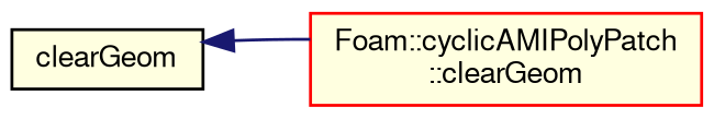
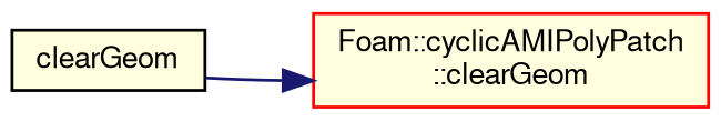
  digraph {
    rankdir=LR
    node [fillcolor=lightyellow fontname=FreeSans fontsize=10 shape=record style=filled]
    n1 [color=black fontcolor=black height=0.2 label=clearGeom width=0.4]
    n2 [color=red height=0.2 label="Foam::cyclicAMIPolyPatch\l::clearGeom" width=0.4]
-   n2 -> n1 [color=midnightblue fontname=FreeSans fontsize=10 labelfontname=FreeSans labelfontsize=10 style=solid]
+   n1 -> n2 [color=midnightblue fontname=FreeSans fontsize=10 labelfontname=FreeSans labelfontsize=10 style=solid]
  }
